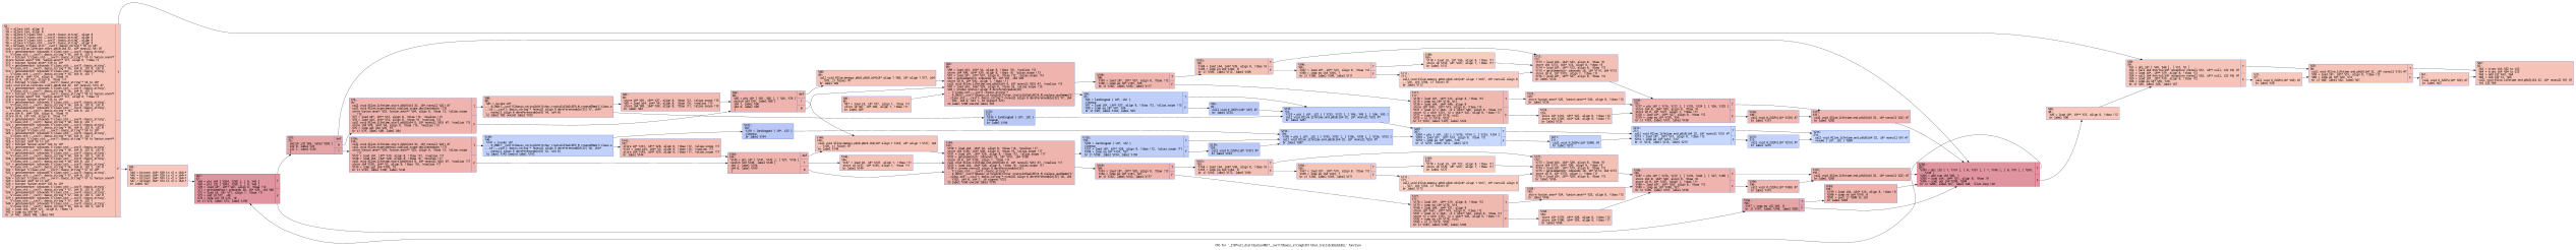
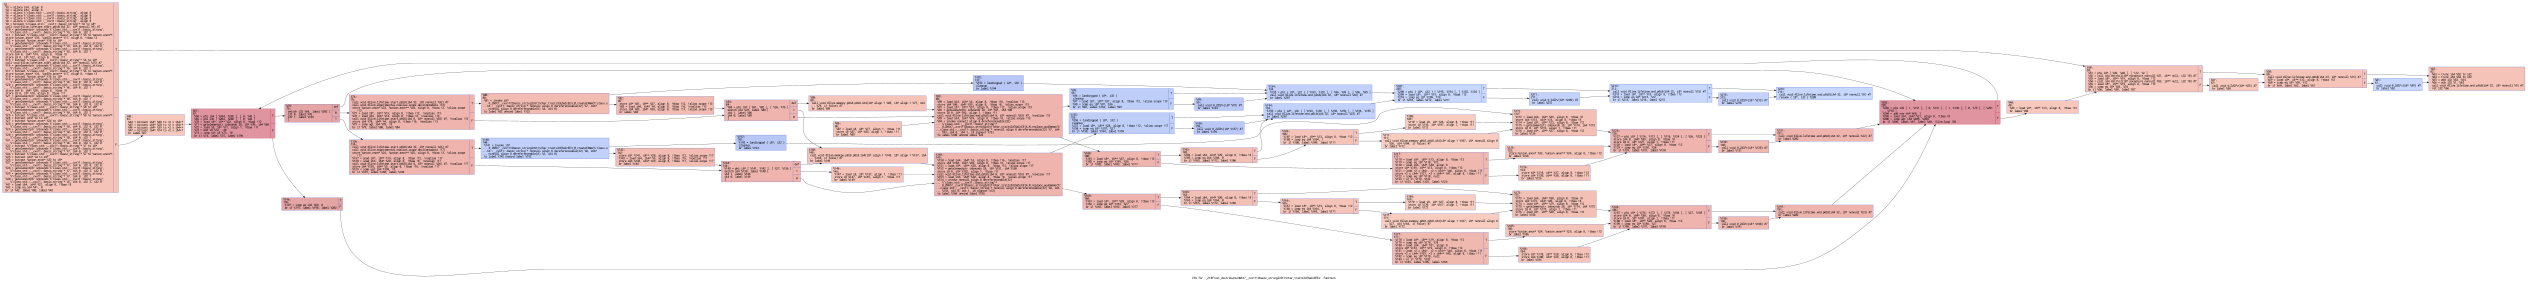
  digraph {
    fontname="Roboto Mono"
    label="CFG for '_Z18fruit_distributionNSt7__cxx1112basic_stringIcSt11char_traitsIcESaIcEEEi' function"
    rankdir=LR
    node [color="#3d50c3ff" fillcolor="#e8765c70" fontname="Roboto Mono" shape=record style=filled]
    edge [fontname="Roboto Mono"]
    n1 [label="{%2:\l  %3 = alloca i64, align 8\l  %4 = alloca i64, align 8\l  %5 = alloca %\"class.std::__cxx11::basic_string\", align 8\l  %6 = alloca %\"class.std::__cxx11::basic_string\", align 8\l  %7 = alloca %\"class.std::__cxx11::basic_string\", align 8\l  %8 = alloca %\"class.std::__cxx11::basic_string\", align 8\l  %9 = bitcast %\"class.std::__cxx11::basic_string\"* %5 to i8*\l  call void @llvm.lifetime.start.p0i8(i64 32, i8* nonnull %9) #7\l  %10 = getelementptr inbounds %\"class.std::__cxx11::basic_string\",\l... %\"class.std::__cxx11::basic_string\"* %5, i64 0, i32 2\l  %11 = bitcast %\"class.std::__cxx11::basic_string\"* %5 to %union.anon**\l  store %union.anon* %10, %union.anon** %11, align 8, !tbaa !3\l  %12 = bitcast %union.anon* %10 to i8*\l  %13 = getelementptr inbounds %\"class.std::__cxx11::basic_string\",\l... %\"class.std::__cxx11::basic_string\"* %5, i64 0, i32 0, i32 0\l  %14 = getelementptr inbounds %\"class.std::__cxx11::basic_string\",\l... %\"class.std::__cxx11::basic_string\"* %5, i64 0, i32 1\l  store i64 0, i64* %14, align 8, !tbaa !8\l  store i8 0, i8* %12, align 8, !tbaa !11\l  %15 = bitcast %\"class.std::__cxx11::basic_string\"* %6 to i8*\l  call void @llvm.lifetime.start.p0i8(i64 32, i8* nonnull %15) #7\l  %16 = getelementptr inbounds %\"class.std::__cxx11::basic_string\",\l... %\"class.std::__cxx11::basic_string\"* %6, i64 0, i32 2\l  %17 = bitcast %\"class.std::__cxx11::basic_string\"* %6 to %union.anon**\l  store %union.anon* %16, %union.anon** %17, align 8, !tbaa !3\l  %18 = bitcast %union.anon* %16 to i8*\l  %19 = getelementptr inbounds %\"class.std::__cxx11::basic_string\",\l... %\"class.std::__cxx11::basic_string\"* %6, i64 0, i32 0, i32 0\l  %20 = getelementptr inbounds %\"class.std::__cxx11::basic_string\",\l... %\"class.std::__cxx11::basic_string\"* %6, i64 0, i32 1\l  store i64 0, i64* %20, align 8, !tbaa !8\l  store i8 0, i8* %18, align 8, !tbaa !11\l  %21 = getelementptr inbounds %\"class.std::__cxx11::basic_string\",\l... %\"class.std::__cxx11::basic_string\"* %0, i64 0, i32 1\l  %22 = getelementptr inbounds %\"class.std::__cxx11::basic_string\",\l... %\"class.std::__cxx11::basic_string\"* %0, i64 0, i32 0, i32 0\l  %23 = bitcast %\"class.std::__cxx11::basic_string\"* %8 to i8*\l  %24 = getelementptr inbounds %\"class.std::__cxx11::basic_string\",\l... %\"class.std::__cxx11::basic_string\"* %8, i64 0, i32 2\l  %25 = bitcast %\"class.std::__cxx11::basic_string\"* %8 to %union.anon**\l  %26 = bitcast i64* %3 to i8*\l  %27 = bitcast %union.anon* %24 to i8*\l  %28 = getelementptr inbounds %\"class.std::__cxx11::basic_string\",\l... %\"class.std::__cxx11::basic_string\"* %8, i64 0, i32 0, i32 0\l  %29 = getelementptr inbounds %\"class.std::__cxx11::basic_string\",\l... %\"class.std::__cxx11::basic_string\"* %8, i64 0, i32 2, i32 0\l  %30 = getelementptr inbounds %\"class.std::__cxx11::basic_string\",\l... %\"class.std::__cxx11::basic_string\"* %8, i64 0, i32 1\l  %31 = getelementptr inbounds %\"class.std::__cxx11::basic_string\",\l... %\"class.std::__cxx11::basic_string\"* %6, i64 0, i32 2, i32 0\l  %32 = bitcast %\"class.std::__cxx11::basic_string\"* %7 to i8*\l  %33 = getelementptr inbounds %\"class.std::__cxx11::basic_string\",\l... %\"class.std::__cxx11::basic_string\"* %7, i64 0, i32 2\l  %34 = bitcast %\"class.std::__cxx11::basic_string\"* %7 to %union.anon**\l  %35 = bitcast i64* %4 to i8*\l  %36 = bitcast %union.anon* %33 to i8*\l  %37 = getelementptr inbounds %\"class.std::__cxx11::basic_string\",\l... %\"class.std::__cxx11::basic_string\"* %7, i64 0, i32 0, i32 0\l  %38 = getelementptr inbounds %\"class.std::__cxx11::basic_string\",\l... %\"class.std::__cxx11::basic_string\"* %7, i64 0, i32 2, i32 0\l  %39 = getelementptr inbounds %\"class.std::__cxx11::basic_string\",\l... %\"class.std::__cxx11::basic_string\"* %7, i64 0, i32 1\l  %40 = getelementptr inbounds %\"class.std::__cxx11::basic_string\",\l... %\"class.std::__cxx11::basic_string\"* %5, i64 0, i32 2, i32 0\l  %41 = load i64, i64* %21, align 8, !tbaa !8\l  %42 = icmp eq i64 %41, 0\l  br i1 %42, label %50, label %43\l|{<s0>T|<s1>F}}"]
    n2 [label="{%50:\l50:                                               \l  %51 = phi i8* [ %49, %48 ], [ %12, %2 ]\l  %52 = call i64 @strtol(i8* nocapture nonnull %51, i8** null, i32 10) #7\l  %53 = load i8*, i8** %19, align 8, !tbaa !12\l  %54 = call i64 @strtol(i8* nocapture nonnull %53, i8** null, i32 10) #7\l  %55 = load i8*, i8** %19, align 8, !tbaa !12\l  %56 = icmp eq i8* %55, %18\l  br i1 %56, label %58, label %57\l|{<s0>T|<s1>F}}"]
    n3 [fillcolor="#ed836670" label="{%43:\l43:                                               \l  %44 = bitcast i64* %30 to \<2 x i64\>*\l  %45 = bitcast i64* %20 to \<2 x i64\>*\l  %46 = bitcast i64* %39 to \<2 x i64\>*\l  %47 = bitcast i64* %14 to \<2 x i64\>*\l  br label %67\l}"]
    n4 [label="{%58:\l58:                                               \l  call void @llvm.lifetime.end.p0i8(i64 32, i8* nonnull %15) #7\l  %59 = load i8*, i8** %13, align 8, !tbaa !12\l  %60 = icmp eq i8* %59, %12\l  br i1 %60, label %62, label %61\l|{<s0>T|<s1>F}}"]
    n5 [fillcolor="#ed836670" label="{%57:\l57:                                               \l  call void @_ZdlPv(i8* %55) #7\l  br label %58\l}"]
    n6 [color="#b70d28ff" fillcolor="#b70d2870" label="{%67:\l67:                                               \l  %68 = phi i64 [ %204, %202 ], [ 0, %43 ]\l  %69 = phi i32 [ %203, %202 ], [ 0, %43 ]\l  %70 = load i8*, i8** %22, align 8, !tbaa !12\l  %71 = getelementptr inbounds i8, i8* %70, i64 %68\l  %72 = load i8, i8* %71, align 1, !tbaa !11\l  %73 = add i8 %72, -48\l  %74 = icmp ult i8 %73, 10\l  br i1 %74, label %75, label %196\l|{<s0>T|<s1>F}}"]
    n7 [label="{%62:\l62:                                               \l  %63 = trunc i64 %52 to i32\l  %64 = trunc i64 %54 to i32\l  %65 = add i32 %63, %64\l  %66 = sub i32 %1, %65\l  call void @llvm.lifetime.end.p0i8(i64 32, i8* nonnull %9) #7\l  ret i32 %66\l}"]
-   n8 [fillcolor="#ed836670" label="{%61:\l61:                                               \l  call void @_ZdlPv(i8* %59) #7\l  br label %62\l}"]
+   n8 [fillcolor="#81a4fb70" label="{%61:\l61:                                               \l  call void @_ZdlPv(i8* %59) #7\l  br label %62\l}"]
    n9 [fillcolor="#c5333470" label="{%75:\l75:                                               \l  switch i32 %69, label %202 [\l    i32 0, label %76\l    i32 1, label %136\l  ]\l|{<s0>def|<s1>0|<s2>1}}"]
    n10 [fillcolor="#c5333470" label="{%196:\l196:                                              \l  %197 = icmp eq i32 %69, 0\l  br i1 %197, label %198, label %202\l|{<s0>T|<s1>F}}"]
    n11 [color="#b70d28ff" fillcolor="#b70d2870" label="{%202:\l202:                                              \l  %203 = phi i32 [ 1, %191 ], [ 0, %131 ], [ 1, %196 ], [ 0, %75 ], [ %201,\l... %198 ]\l  %204 = add nuw i64 %68, 1\l  %205 = load i64, i64* %21, align 8, !tbaa !8\l  %206 = icmp ugt i64 %205, %204\l  br i1 %206, label %67, label %48, !llvm.loop !20\l|{<s0>T|<s1>F}}"]
    n12 [fillcolor="#d8564670" label="{%76:\l76:                                               \l  call void @llvm.lifetime.start.p0i8(i64 32, i8* nonnull %32) #7\l  call void @llvm.experimental.noalias.scope.decl(metadata !13)\l  store %union.anon* %33, %union.anon** %34, align 8, !tbaa !3, !alias.scope\l... !13\l  %77 = load i8*, i8** %13, align 8, !tbaa !12, !noalias !13\l  %78 = load i64, i64* %14, align 8, !tbaa !8, !noalias !13\l  call void @llvm.lifetime.start.p0i8(i64 8, i8* nonnull %35) #7, !noalias !13\l  store i64 %78, i64* %4, align 8, !tbaa !16, !noalias !13\l  %79 = icmp ugt i64 %78, 15\l  br i1 %79, label %80, label %84\l|{<s0>T|<s1>F}}"]
    n13 [fillcolor="#d8564670" label="{%136:\l136:                                              \l  call void @llvm.lifetime.start.p0i8(i64 32, i8* nonnull %23) #7\l  call void @llvm.experimental.noalias.scope.decl(metadata !17)\l  store %union.anon* %24, %union.anon** %25, align 8, !tbaa !3, !alias.scope\l... !17\l  %137 = load i8*, i8** %19, align 8, !tbaa !12, !noalias !17\l  %138 = load i64, i64* %20, align 8, !tbaa !8, !noalias !17\l  call void @llvm.lifetime.start.p0i8(i64 8, i8* nonnull %26) #7, !noalias !17\l  store i64 %138, i64* %3, align 8, !tbaa !16, !noalias !17\l  %139 = icmp ugt i64 %138, 15\l  br i1 %139, label %140, label %144\l|{<s0>T|<s1>F}}"]
-   n14 [fillcolor="#d6524470" label="{%198:\l198:                                              \l  %199 = load i64, i64* %14, align 8, !tbaa !8\l  %200 = icmp ne i64 %199, 0\l  %201 = zext i1 %200 to i32\l  br label %202\l}"]
    n15 [fillcolor="#ed836670" label="{%48:\l48:                                               \l  %49 = load i8*, i8** %13, align 8, !tbaa !12\l  br label %50\l}"]
    n16 [fillcolor="#e1675170" label="{%80:\l80:                                               \l  %81 = invoke i8*\l... @_ZNSt7__cxx1112basic_stringIcSt11char_traitsIcESaIcEE9_M_createERmm(%\"class.s\l...td::__cxx11::basic_string\"* nonnull align 8 dereferenceable(32) %7, i64*\l... nonnull align 8 dereferenceable(8) %4, i64 0)\l          to label %82 unwind label %132\l}"]
    n17 [fillcolor="#d8564670" label="{%84:\l84:                                               \l  %85 = phi i8* [ %81, %82 ], [ %36, %76 ]\l  switch i64 %78, label %88 [\l    i64 1, label %86\l    i64 0, label %89\l  ]\l|{<s0>def|<s1>1|<s2>0}}"]
    n18 [fillcolor="#7396f570" label="{%140:\l140:                                              \l  %141 = invoke i8*\l... @_ZNSt7__cxx1112basic_stringIcSt11char_traitsIcESaIcEE9_M_createERmm(%\"class.s\l...td::__cxx11::basic_string\"* nonnull align 8 dereferenceable(32) %8, i64*\l... nonnull align 8 dereferenceable(8) %3, i64 0)\l          to label %142 unwind label %192\l}"]
    n19 [fillcolor="#d8564670" label="{%144:\l144:                                              \l  %145 = phi i8* [ %141, %142 ], [ %27, %136 ]\l  switch i64 %138, label %148 [\l    i64 1, label %146\l    i64 0, label %149\l  ]\l|{<s0>def|<s1>1|<s2>0}}"]
    n20 [fillcolor="#e1675170" label="{%82:\l82:                                               \l  store i8* %81, i8** %37, align 8, !tbaa !12, !alias.scope !13\l  %83 = load i64, i64* %4, align 8, !tbaa !16, !noalias !13\l  store i64 %83, i64* %38, align 8, !tbaa !11, !alias.scope !13\l  br label %84\l}"]
    n21 [fillcolor="#5f7fe870" label="{%132:\l132:                                              \l  %133 = landingpad \{ i8*, i32 \}\l          cleanup\l  br label %194\l}"]
    n22 [label="{%88:\l88:                                               \l  call void @llvm.memcpy.p0i8.p0i8.i64(i8* align 1 %85, i8* align 1 %77, i64\l... %78, i1 false) #7\l  br label %89\l}"]
    n23 [fillcolor="#d8564670" label="{%89:\l89:                                               \l  %90 = load i64, i64* %4, align 8, !tbaa !16, !noalias !13\l  store i64 %90, i64* %39, align 8, !tbaa !8, !alias.scope !13\l  %91 = load i8*, i8** %37, align 8, !tbaa !12, !alias.scope !13\l  %92 = getelementptr inbounds i8, i8* %91, i64 %90\l  store i8 0, i8* %92, align 1, !tbaa !11\l  call void @llvm.lifetime.end.p0i8(i64 8, i8* nonnull %35) #7, !noalias !13\l  %93 = load i64, i64* %39, align 8, !tbaa !8, !alias.scope !13\l  %94 = invoke nonnull align 8 dereferenceable(32)\l... %\"class.std::__cxx11::basic_string\"*\l... @_ZNSt7__cxx1112basic_stringIcSt11char_traitsIcESaIcEE14_M_replace_auxEmmmc(%\"\l...class.std::__cxx11::basic_string\"* nonnull align 8 dereferenceable(32) %7, i64\l... %93, i64 0, i64 1, i8 signext %72)\l          to label %100 unwind label %95\l}"]
    n24 [label="{%148:\l148:                                              \l  call void @llvm.memcpy.p0i8.p0i8.i64(i8* align 1 %145, i8* align 1 %137, i64\l... %138, i1 false) #7\l  br label %149\l}"]
    n25 [fillcolor="#e1675170" label="{%142:\l142:                                              \l  store i8* %141, i8** %28, align 8, !tbaa !12, !alias.scope !17\l  %143 = load i64, i64* %3, align 8, !tbaa !16, !noalias !17\l  store i64 %143, i64* %29, align 8, !tbaa !11, !alias.scope !17\l  br label %144\l}"]
    n26 [fillcolor="#5f7fe870" label="{%192:\l192:                                              \l  %193 = landingpad \{ i8*, i32 \}\l          cleanup\l  br label %194\l}"]
    n27 [label="{%146:\l146:                                              \l  %147 = load i8, i8* %137, align 1, !tbaa !11\l  store i8 %147, i8* %145, align 1, !tbaa !11\l  br label %149\l}"]
    n28 [fillcolor="#d8564670" label="{%149:\l149:                                              \l  %150 = load i64, i64* %3, align 8, !tbaa !16, !noalias !17\l  store i64 %150, i64* %30, align 8, !tbaa !8, !alias.scope !17\l  %151 = load i8*, i8** %28, align 8, !tbaa !12, !alias.scope !17\l  %152 = getelementptr inbounds i8, i8* %151, i64 %150\l  store i8 0, i8* %152, align 1, !tbaa !11\l  call void @llvm.lifetime.end.p0i8(i64 8, i8* nonnull %26) #7, !noalias !17\l  %153 = load i64, i64* %30, align 8, !tbaa !8, !alias.scope !17\l  %154 = invoke nonnull align 8 dereferenceable(32)\l... %\"class.std::__cxx11::basic_string\"*\l... @_ZNSt7__cxx1112basic_stringIcSt11char_traitsIcESaIcEE14_M_replace_auxEmmmc(%\"\l...class.std::__cxx11::basic_string\"* nonnull align 8 dereferenceable(32) %8, i64\l... %153, i64 0, i64 1, i8 signext %72)\l          to label %160 unwind label %155\l}"]
    n29 [fillcolor="#7396f570" label="{%134:\l134:                                              \l  %135 = phi \{ i8*, i32 \} [ %133, %132 ], [ %96, %99 ], [ %96, %95 ]\l  call void @llvm.lifetime.end.p0i8(i64 32, i8* nonnull %32) #7\l  br label %207\l}"]
    n30 [label="{%86:\l86:                                               \l  %87 = load i8, i8* %77, align 1, !tbaa !11\l  store i8 %87, i8* %85, align 1, !tbaa !11\l  br label %89\l}"]
    n31 [fillcolor="#d8564670" label="{%100:\l100:                                              \l  %101 = load i8*, i8** %37, align 8, !tbaa !12\l  %102 = icmp eq i8* %101, %36\l  br i1 %102, label %103, label %117\l|{<s0>T|<s1>F}}"]
    n32 [fillcolor="#6c8ff170" label="{%95:\l95:                                               \l  %96 = landingpad \{ i8*, i32 \}\l          cleanup\l  %97 = load i8*, i8** %37, align 8, !tbaa !12, !alias.scope !13\l  %98 = icmp eq i8* %97, %36\l  br i1 %98, label %134, label %99\l|{<s0>T|<s1>F}}"]
    n33 [fillcolor="#81a4fb70" label="{%207:\l207:                                              \l  %208 = phi \{ i8*, i32 \} [ %195, %194 ], [ %135, %134 ]\l  %209 = load i8*, i8** %19, align 8, !tbaa !12\l  %210 = icmp eq i8* %209, %18\l  br i1 %210, label %212, label %211\l|{<s0>T|<s1>F}}"]
    n34 [fillcolor="#e5705870" label="{%103:\l103:                                              \l  %104 = load i64, i64* %39, align 8, !tbaa !8\l  %105 = icmp eq i64 %104, 0\l  br i1 %105, label %112, label %106\l|{<s0>T|<s1>F}}"]
    n35 [fillcolor="#de614d70" label="{%117:\l117:                                              \l  %118 = load i8*, i8** %13, align 8, !tbaa !12\l  %119 = icmp eq i8* %118, %12\l  %120 = load i64, i64* %40, align 8\l  store i8* %101, i8** %13, align 8, !tbaa !12\l  %121 = load \<2 x i64\>, \<2 x i64\>* %46, align 8, !tbaa !11\l  store \<2 x i64\> %121, \<2 x i64\>* %47, align 8, !tbaa !11\l  %122 = icmp eq i8* %118, null\l  %123 = or i1 %119, %122\l  br i1 %123, label %125, label %124\l|{<s0>T|<s1>F}}"]
    n36 [fillcolor="#6282ea70" label="{%99:\l99:                                               \l  call void @_ZdlPv(i8* %97) #7\l  br label %134\l}"]
    n37 [fillcolor="#e5705870" label="{%112:\l112:                                              \l  %113 = load i64, i64* %39, align 8, !tbaa !8\l  store i64 %113, i64* %14, align 8, !tbaa !8\l  %114 = load i8*, i8** %13, align 8, !tbaa !12\l  %115 = getelementptr inbounds i8, i8* %114, i64 %113\l  store i8 0, i8* %115, align 1, !tbaa !11\l  %116 = load i8*, i8** %37, align 8, !tbaa !12\l  br label %126\l}"]
    n38 [fillcolor="#e97a5f70" label="{%106:\l106:                                              \l  %107 = load i8*, i8** %13, align 8, !tbaa !12\l  %108 = icmp eq i64 %104, 1\l  br i1 %108, label %109, label %111\l|{<s0>T|<s1>F}}"]
    n39 [label="{%125:\l125:                                              \l  store %union.anon* %33, %union.anon** %34, align 8, !tbaa !12\l  br label %126\l}"]
    n40 [label="{%124:\l124:                                              \l  store i8* %118, i8** %37, align 8, !tbaa !12\l  store i64 %120, i64* %38, align 8, !tbaa !11\l  br label %126\l}"]
    n41 [fillcolor="#81a4fb70" label="{%212:\l212:                                              \l  call void @llvm.lifetime.end.p0i8(i64 32, i8* nonnull %15) #7\l  %213 = load i8*, i8** %13, align 8, !tbaa !12\l  %214 = icmp eq i8* %213, %12\l  br i1 %214, label %216, label %215\l|{<s0>T|<s1>F}}"]
    n42 [fillcolor="#779af770" label="{%211:\l211:                                              \l  call void @_ZdlPv(i8* %209) #7\l  br label %212\l}"]
    n43 [fillcolor="#d8564670" label="{%126:\l126:                                              \l  %127 = phi i8* [ %116, %112 ], [ %118, %124 ], [ %36, %125 ]\l  store i64 0, i64* %39, align 8, !tbaa !8\l  store i8 0, i8* %127, align 1, !tbaa !11\l  %128 = load i8*, i8** %37, align 8, !tbaa !12\l  %129 = icmp eq i8* %128, %36\l  br i1 %129, label %131, label %130\l|{<s0>T|<s1>F}}"]
    n44 [fillcolor="#f08b6e70" label="{%109:\l109:                                              \l  %110 = load i8, i8* %36, align 8, !tbaa !11\l  store i8 %110, i8* %107, align 1, !tbaa !11\l  br label %112\l}"]
    n45 [fillcolor="#f08b6e70" label="{%111:\l111:                                              \l  call void @llvm.memcpy.p0i8.p0i8.i64(i8* align 1 %107, i8* nonnull align 8\l... %36, i64 %104, i1 false) #7\l  br label %112\l}"]
    n46 [fillcolor="#d8564670" label="{%131:\l131:                                              \l  call void @llvm.lifetime.end.p0i8(i64 32, i8* nonnull %32) #7\l  br label %202\l}"]
    n47 [fillcolor="#de614d70" label="{%130:\l130:                                              \l  call void @_ZdlPv(i8* %128) #7\l  br label %131\l}"]
    n48 [fillcolor="#81a4fb70" label="{%216:\l216:                                              \l  call void @llvm.lifetime.end.p0i8(i64 32, i8* nonnull %9) #7\l  resume \{ i8*, i32 \} %208\l}"]
    n49 [fillcolor="#779af770" label="{%215:\l215:                                              \l  call void @_ZdlPv(i8* %213) #7\l  br label %216\l}"]
    n50 [fillcolor="#7396f570" label="{%194:\l194:                                              \l  %195 = phi \{ i8*, i32 \} [ %193, %192 ], [ %156, %159 ], [ %156, %155 ]\l  call void @llvm.lifetime.end.p0i8(i64 32, i8* nonnull %23) #7\l  br label %207\l}"]
    n51 [fillcolor="#d8564670" label="{%160:\l160:                                              \l  %161 = load i8*, i8** %28, align 8, !tbaa !12\l  %162 = icmp eq i8* %161, %27\l  br i1 %162, label %163, label %177\l|{<s0>T|<s1>F}}"]
    n52 [fillcolor="#6c8ff170" label="{%155:\l155:                                              \l  %156 = landingpad \{ i8*, i32 \}\l          cleanup\l  %157 = load i8*, i8** %28, align 8, !tbaa !12, !alias.scope !17\l  %158 = icmp eq i8* %157, %27\l  br i1 %158, label %194, label %159\l|{<s0>T|<s1>F}}"]
    n53 [fillcolor="#e5705870" label="{%163:\l163:                                              \l  %164 = load i64, i64* %30, align 8, !tbaa !8\l  %165 = icmp eq i64 %164, 0\l  br i1 %165, label %172, label %166\l|{<s0>T|<s1>F}}"]
    n54 [fillcolor="#de614d70" label="{%177:\l177:                                              \l  %178 = load i8*, i8** %19, align 8, !tbaa !12\l  %179 = icmp eq i8* %178, %18\l  %180 = load i64, i64* %31, align 8\l  store i8* %161, i8** %19, align 8, !tbaa !12\l  %181 = load \<2 x i64\>, \<2 x i64\>* %44, align 8, !tbaa !11\l  store \<2 x i64\> %181, \<2 x i64\>* %45, align 8, !tbaa !11\l  %182 = icmp eq i8* %178, null\l  %183 = or i1 %179, %182\l  br i1 %183, label %185, label %184\l|{<s0>T|<s1>F}}"]
    n55 [fillcolor="#6282ea70" label="{%159:\l159:                                              \l  call void @_ZdlPv(i8* %157) #7\l  br label %194\l}"]
    n56 [fillcolor="#e5705870" label="{%172:\l172:                                              \l  %173 = load i64, i64* %30, align 8, !tbaa !8\l  store i64 %173, i64* %20, align 8, !tbaa !8\l  %174 = load i8*, i8** %19, align 8, !tbaa !12\l  %175 = getelementptr inbounds i8, i8* %174, i64 %173\l  store i8 0, i8* %175, align 1, !tbaa !11\l  %176 = load i8*, i8** %28, align 8, !tbaa !12\l  br label %186\l}"]
    n57 [fillcolor="#e97a5f70" label="{%166:\l166:                                              \l  %167 = load i8*, i8** %19, align 8, !tbaa !12\l  %168 = icmp eq i64 %164, 1\l  br i1 %168, label %169, label %171\l|{<s0>T|<s1>F}}"]
    n58 [label="{%185:\l185:                                              \l  store %union.anon* %24, %union.anon** %25, align 8, !tbaa !12\l  br label %186\l}"]
    n59 [label="{%184:\l184:                                              \l  store i8* %178, i8** %28, align 8, !tbaa !12\l  store i64 %180, i64* %29, align 8, !tbaa !11\l  br label %186\l}"]
    n60 [fillcolor="#d8564670" label="{%186:\l186:                                              \l  %187 = phi i8* [ %176, %172 ], [ %178, %184 ], [ %27, %185 ]\l  store i64 0, i64* %30, align 8, !tbaa !8\l  store i8 0, i8* %187, align 1, !tbaa !11\l  %188 = load i8*, i8** %28, align 8, !tbaa !12\l  %189 = icmp eq i8* %188, %27\l  br i1 %189, label %191, label %190\l|{<s0>T|<s1>F}}"]
    n61 [fillcolor="#f08b6e70" label="{%169:\l169:                                              \l  %170 = load i8, i8* %27, align 8, !tbaa !11\l  store i8 %170, i8* %167, align 1, !tbaa !11\l  br label %172\l}"]
    n62 [fillcolor="#f08b6e70" label="{%171:\l171:                                              \l  call void @llvm.memcpy.p0i8.p0i8.i64(i8* align 1 %167, i8* nonnull align 8\l... %27, i64 %164, i1 false) #7\l  br label %172\l}"]
    n63 [fillcolor="#d8564670" label="{%191:\l191:                                              \l  call void @llvm.lifetime.end.p0i8(i64 32, i8* nonnull %23) #7\l  br label %202\l}"]
    n64 [fillcolor="#de614d70" label="{%190:\l190:                                              \l  call void @_ZdlPv(i8* %188) #7\l  br label %191\l}"]
    n1 -> n2 [tailport=s0]
    n1 -> n3 [tailport=s1]
    n2 -> n4 [tailport=s0]
    n2 -> n5 [tailport=s1]
    n3 -> n6
    n4 -> n7 [tailport=s0]
    n4 -> n8 [tailport=s1]
    n5 -> n4
    n6 -> n9 [tailport=s0]
    n6 -> n10 [tailport=s1]
    n8 -> n7
    n9 -> n11 [tailport=s0]
    n9 -> n12 [tailport=s1]
    n9 -> n13 [tailport=s2]
    n10 -> n11 [tailport=s1]
-   n10 -> n14 [tailport=s0]
    n11 -> n6 [tailport=s0]
    n11 -> n15 [tailport=s1]
    n12 -> n16 [tailport=s0]
    n12 -> n17 [tailport=s1]
    n13 -> n18 [tailport=s0]
    n13 -> n19 [tailport=s1]
-   n14 -> n11
    n15 -> n2
    n16 -> n20
    n16 -> n21
    n17 -> n22 [tailport=s0]
    n17 -> n23 [tailport=s2]
    n17 -> n24 [tailport=s1]
    n18 -> n25
    n18 -> n26
    n19 -> n24 [tailport=s0]
    n19 -> n27 [tailport=s1]
    n19 -> n28 [tailport=s2]
    n20 -> n17
    n21 -> n29
    n22 -> n23
    n23 -> n31
    n23 -> n32
    n24 -> n28
    n25 -> n19
    n26 -> n50
    n27 -> n28
    n28 -> n51
    n28 -> n52
    n29 -> n33
    n30 -> n23
    n31 -> n34 [tailport=s0]
    n31 -> n35 [tailport=s1]
    n32 -> n29 [tailport=s0]
    n32 -> n36 [tailport=s1]
    n33 -> n41 [tailport=s0]
    n33 -> n42 [tailport=s1]
    n34 -> n37 [tailport=s0]
    n34 -> n38 [tailport=s1]
    n35 -> n39 [tailport=s0]
    n35 -> n40 [tailport=s1]
    n36 -> n29
    n37 -> n43
    n38 -> n44 [tailport=s0]
    n38 -> n45 [tailport=s1]
    n39 -> n43
    n40 -> n43
    n41 -> n48 [tailport=s0]
    n41 -> n49 [tailport=s1]
    n42 -> n41
    n43 -> n46 [tailport=s0]
    n43 -> n47 [tailport=s1]
    n44 -> n37
    n45 -> n37
    n46 -> n11
    n47 -> n46
    n49 -> n48
    n50 -> n33
    n51 -> n53 [tailport=s0]
    n51 -> n54 [tailport=s1]
    n52 -> n50 [tailport=s0]
    n52 -> n55 [tailport=s1]
    n53 -> n56 [tailport=s0]
    n53 -> n57 [tailport=s1]
    n54 -> n58 [tailport=s0]
    n54 -> n59 [tailport=s1]
    n55 -> n50
    n56 -> n60
    n57 -> n61 [tailport=s0]
    n57 -> n62 [tailport=s1]
    n58 -> n60
    n59 -> n60
    n60 -> n63 [tailport=s0]
    n60 -> n64 [tailport=s1]
    n61 -> n56
    n62 -> n56
    n63 -> n11
    n64 -> n63
  }
